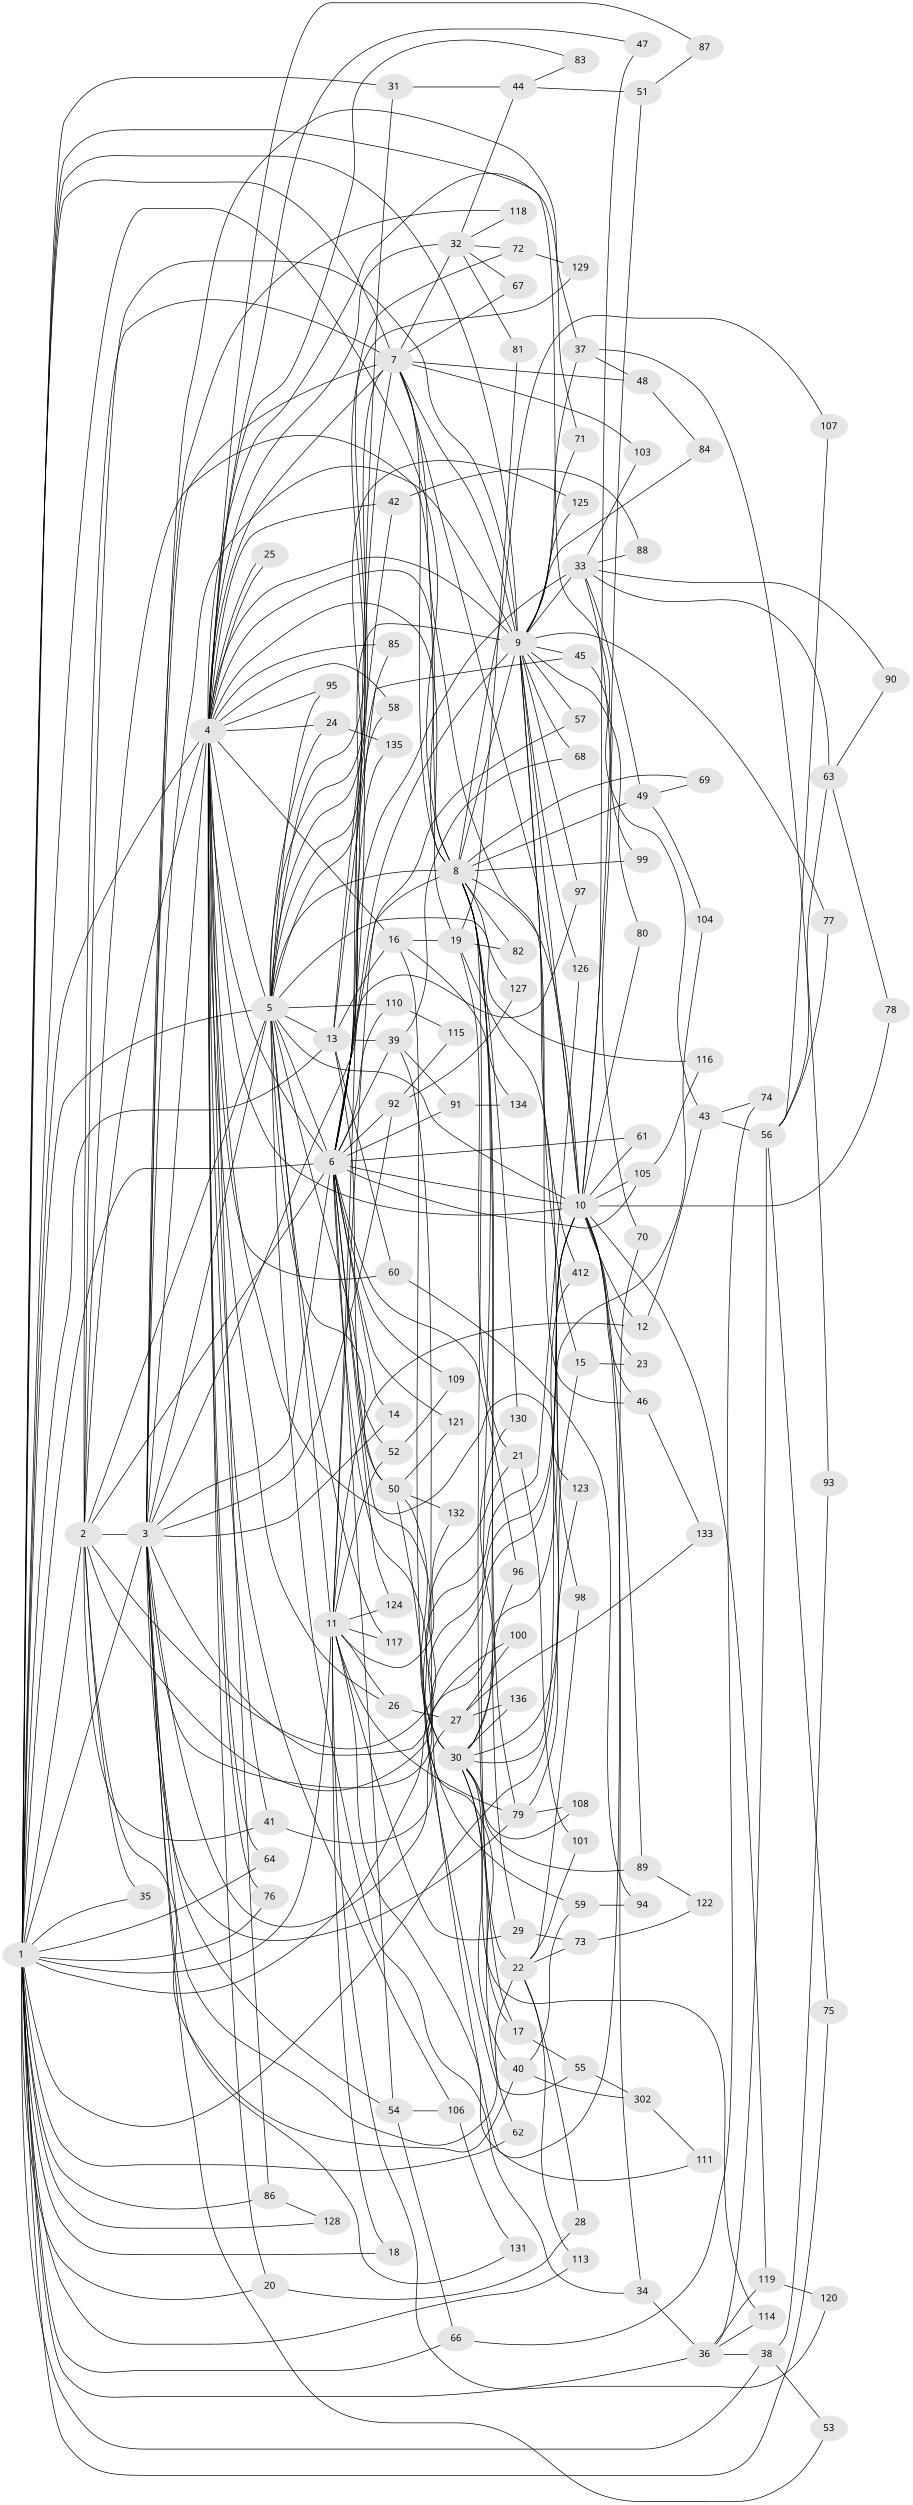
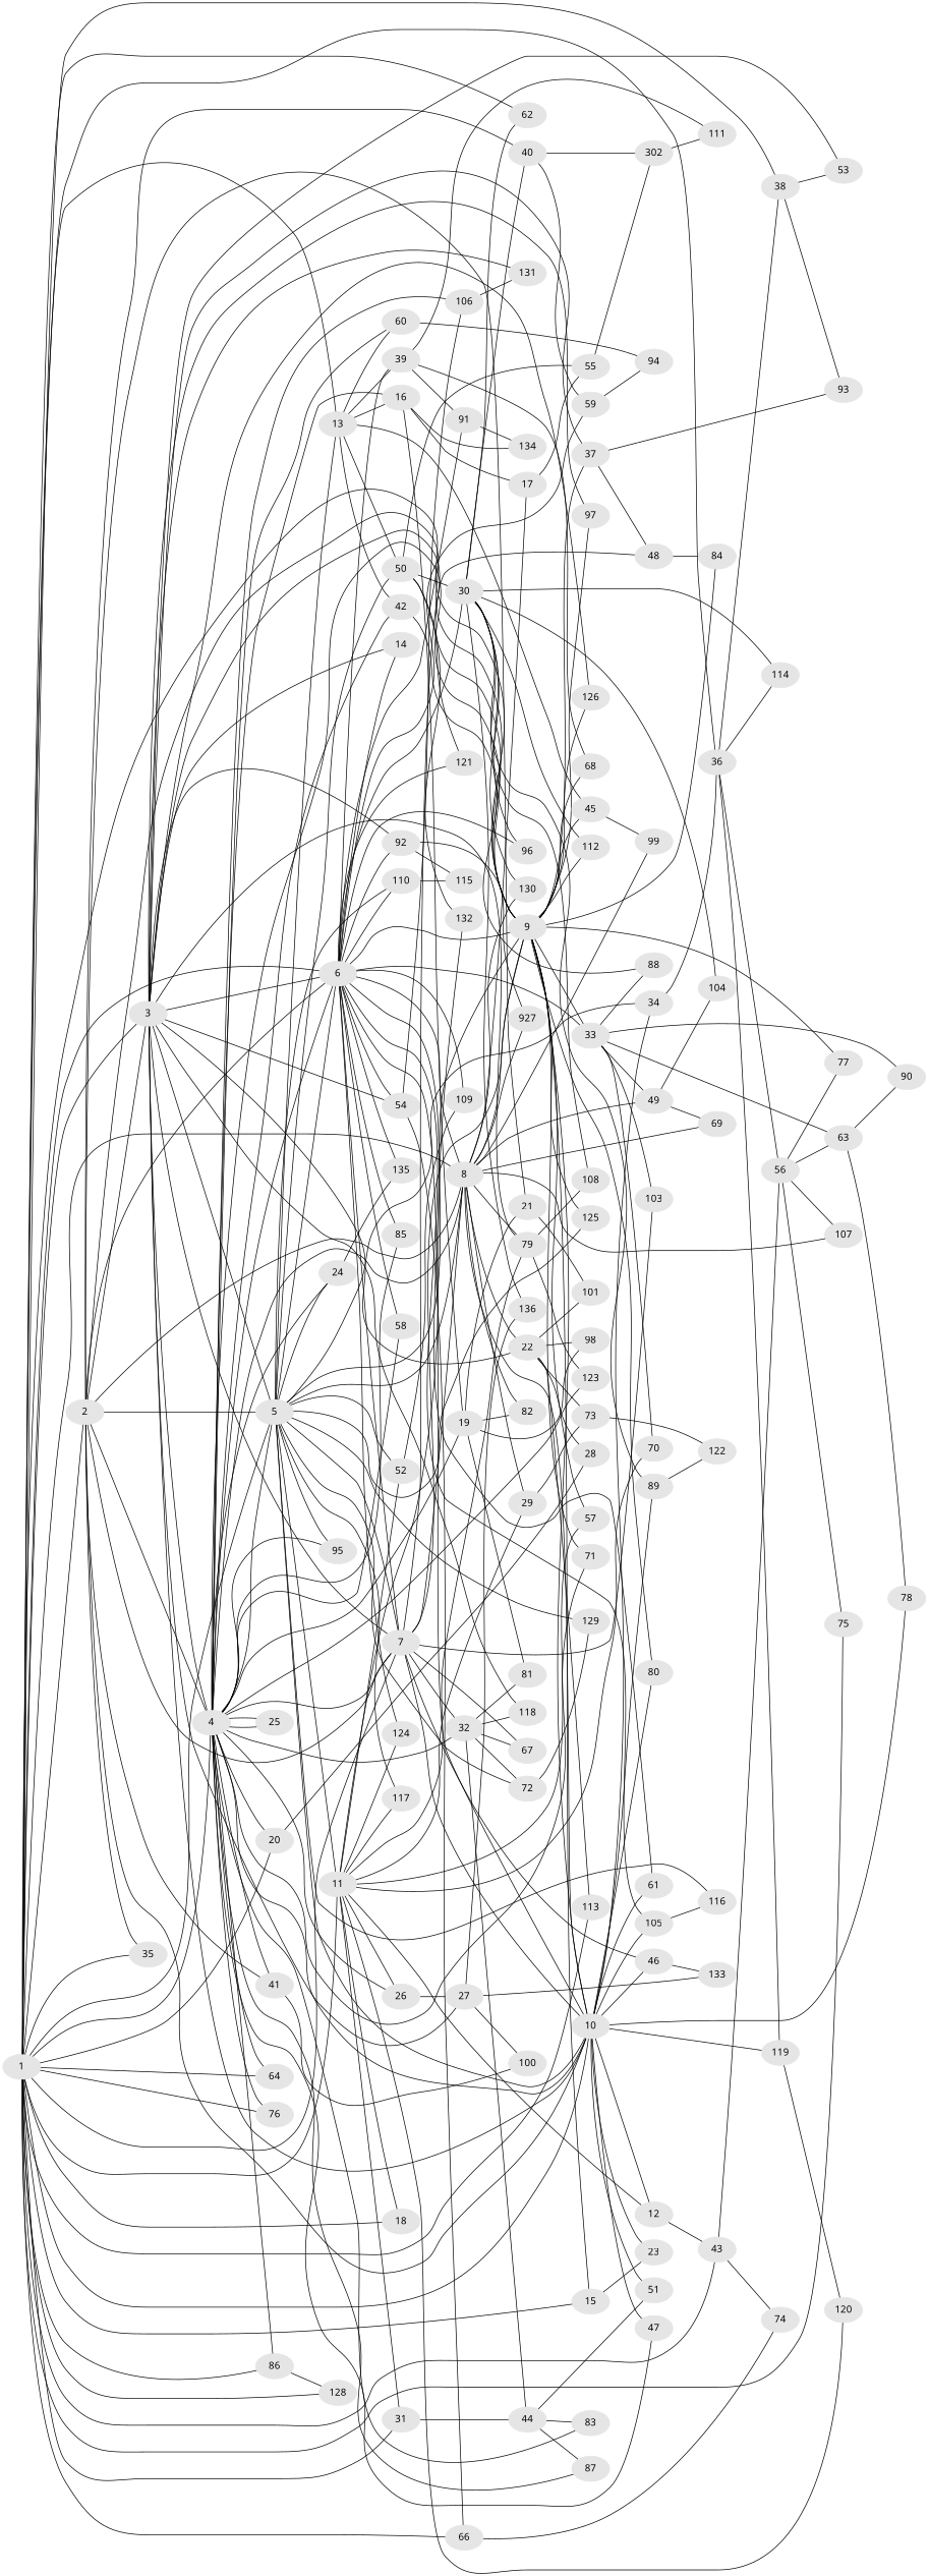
  graph {
    fontname="Noto Sans"
    rankdir=LR
    node [color=gray90 fontname="Noto Sans" style=filled]
    edge [fontname="Noto Sans"]
    1
    2
    3
    4
    5
    6
    7
    8
    9
    10
    11
    13
    15
    18
    20
    31
    35
    36
    38
    43
    62
    64
    66
    75
    76
    86
    113
    128
    21
    40
    41
    14
    22
    27
    37
    53
    54
    92
    97
    118
    126
    131
    79
    16
    19
    24
    25
    26
    32
    42
    47
    58
    60
    71
    83
    85
    87
    95
    106
    123
    34
    50
    52
    72
    110
    116
    117
    125
    129
    30
    33
    39
    59
    61
    91
    96
    105
    109
    121
    124
    135
    46
    48
    67
    103
    17
    29
    49
    69
    82
    99
    107
-   127
+   127 [label=927]
    130
    45
    57
    68
    77
    80
    84
-   112 [label=412]
+   112
    12
    23
    51
    78
    89
    119
    70
    120
    132
    28
    44
    114
    56
    93
    74
    101
    n118 [label=302]
    100
    98
    73
    133
    136
    115
    134
    81
    88
    94
    55
    104
    108
    63
    90
    111
    122
    1 -- 2
    1 -- 3
    1 -- 4
    1 -- 5
    1 -- 6
    1 -- 7
    1 -- 8
    1 -- 9
    1 -- 10
    1 -- 11
    1 -- 13
    1 -- 15
    1 -- 18
    1 -- 20
    1 -- 31
    1 -- 35
    1 -- 36
    1 -- 38
    1 -- 43
    1 -- 62
    1 -- 64
    1 -- 66
    1 -- 75
    1 -- 76
    1 -- 86
    1 -- 113
    1 -- 128
    2 -- 3
    2 -- 4
    2 -- 5
    2 -- 6
    2 -- 7
    2 -- 8
    2 -- 9
    2 -- 10
    2 -- 35
    2 -- 21
    2 -- 40
    2 -- 41
    3 -- 4
    3 -- 5
    3 -- 6
    3 -- 7
    3 -- 9
    3 -- 10
    3 -- 14
    3 -- 22
    3 -- 27
    3 -- 37
    3 -- 53
    3 -- 54
    3 -- 92
    3 -- 97
    3 -- 118
    3 -- 126
    3 -- 131
    3 -- 79
    4 -- 5
    4 -- 6
    4 -- 7
    4 -- 8
    4 -- 9
    4 -- 10
    4 -- 20
    4 -- 64
    4 -- 76
    4 -- 86
    4 -- 41
    4 -- 16
    4 -- 19
    4 -- 24
    4 -- 25
    4 -- 25
    4 -- 26
    4 -- 32
    4 -- 42
    4 -- 47
    4 -- 58
    4 -- 60
    4 -- 71
    4 -- 83
    4 -- 85
    4 -- 87
    4 -- 95
    4 -- 106
    4 -- 123
    5 -- 6
    5 -- 7
    5 -- 8
    5 -- 9
    5 -- 10
    5 -- 11
    5 -- 13
    5 -- 24
    5 -- 95
    5 -- 34
    5 -- 50
    5 -- 52
    5 -- 72
    5 -- 110
    5 -- 116
    5 -- 117
    5 -- 125
    5 -- 129
    6 -- 7
    6 -- 8
    6 -- 9
    6 -- 10
    6 -- 14
    6 -- 54
    6 -- 92
    6 -- 58
    6 -- 85
    6 -- 110
    6 -- 30
    6 -- 33
    6 -- 39
    6 -- 59
    6 -- 61
    6 -- 91
    6 -- 96
    6 -- 105
    6 -- 109
    6 -- 121
    6 -- 124
    6 -- 135
    7 -- 8
    7 -- 9
    7 -- 10
    7 -- 32
    7 -- 46
    7 -- 48
    7 -- 67
    7 -- 103
    8 -- 9
    8 -- 10
    8 -- 22
    8 -- 79
    8 -- 17
    8 -- 29
    8 -- 49
    8 -- 69
    8 -- 82
    8 -- 99
    8 -- 107
    8 -- 127
    8 -- 130
    9 -- 10
    9 -- 15
    9 -- 37
    9 -- 97
    9 -- 126
    9 -- 71
    9 -- 125
    9 -- 33
    9 -- 45
    9 -- 57
    9 -- 68
    9 -- 77
    9 -- 80
    9 -- 84
    9 -- 112
    10 -- 47
    10 -- 34
    10 -- 61
    10 -- 105
    10 -- 46
    10 -- 80
    10 -- 12
    10 -- 23
    10 -- 51
    10 -- 78
    10 -- 89
    10 -- 119
    11 -- 18
    11 -- 31
    11 -- 79
    11 -- 26
    11 -- 52
    11 -- 117
    11 -- 124
    11 -- 29
    11 -- 57
    11 -- 12
    11 -- 70
    11 -- 120
    11 -- 132
    13 -- 16
    13 -- 42
    13 -- 60
    13 -- 50
    13 -- 39
    13 -- 45
    15 -- 23
    20 -- 28
    31 -- 44
    36 -- 38
    36 -- 119
    36 -- 114
    36 -- 56
    38 -- 53
    38 -- 93
    43 -- 56
    43 -- 74
    66 -- 74
    86 -- 128
    21 -- 101
    40 -- 59
    40 -- n118
    41 -- 100
    22 -- 113
    22 -- 28
    22 -- 101
    22 -- 98
    22 -- 73
    27 -- 100
    27 -- 133
    27 -- 136
    37 -- 48
    37 -- 93
    54 -- 66
    54 -- 106
    92 -- 127
    92 -- 115
    79 -- 123
    79 -- 108
    16 -- 19
    16 -- 17
    16 -- 134
    19 -- 21
    19 -- 82
    19 -- 98
    19 -- 81
    24 -- 135
    26 -- 27
    32 -- 118
    32 -- 72
    32 -- 67
    32 -- 44
    32 -- 81
    42 -- 88
    60 -- 94
    106 -- 131
    34 -- 36
    50 -- 30
    50 -- 121
    50 -- 132
    50 -- 55
    52 -- 109
    72 -- 129
    110 -- 115
    30 -- 62
    30 -- 40
    30 -- 96
    30 -- 130
    30 -- 112
    30 -- 89
    30 -- 114
    30 -- 136
    30 -- 104
    30 -- 108
    33 -- 103
    33 -- 49
    33 -- 70
    33 -- 88
    33 -- 63
    33 -- 90
    39 -- 91
    39 -- 68
    39 -- 111
    59 -- 94
    91 -- 134
    105 -- 116
    46 -- 133
    48 -- 84
    17 -- 55
    29 -- 73
    49 -- 69
    49 -- 104
    45 -- 99
    12 -- 43
-   51 -- 87
+   44 -- 87
    89 -- 122
    119 -- 120
    44 -- 83
    44 -- 51
    56 -- 75
    56 -- 107
    56 -- 77
    56 -- 63
    n118 -- 111
    73 -- 122
    55 -- n118
    63 -- 78
    63 -- 90
  }
